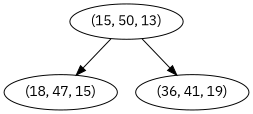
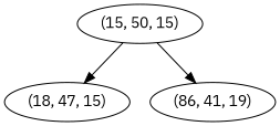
  digraph {
    fontname="IBM Plex Sans"
    node [fontname="IBM Plex Sans"]
    edge [fontname="IBM Plex Sans"]
-   "(15, 50, 13)"
+   "(15, 50, 13)" [label="(15, 50, 15)"]
    "(18, 47, 15)"
-   "(36, 41, 19)"
+   "(36, 41, 19)" [label="(86, 41, 19)"]
    "(15, 50, 13)" -> "(18, 47, 15)"
    "(15, 50, 13)" -> "(36, 41, 19)"
  }
